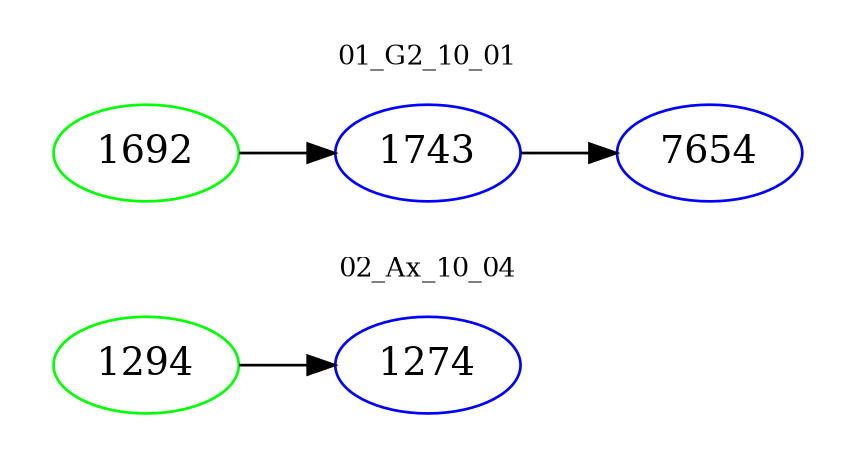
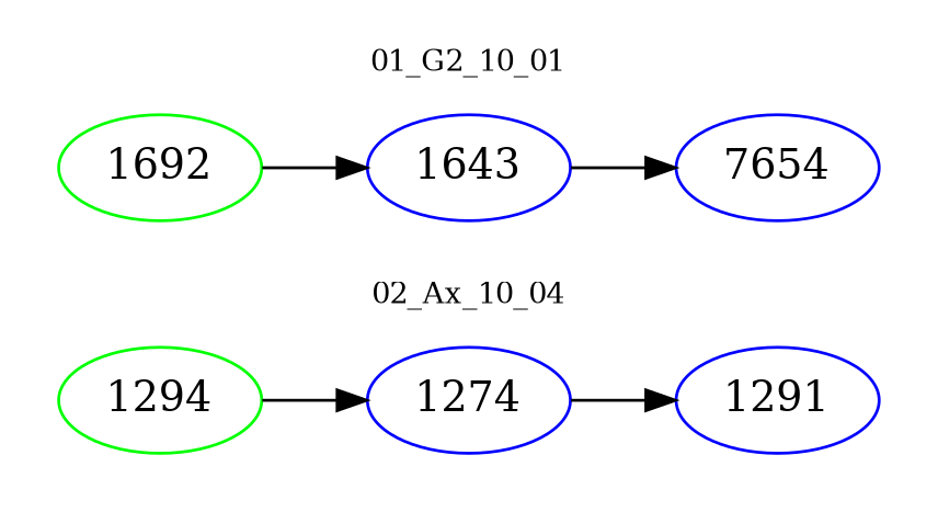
  digraph {
    rankdir=LR
    node [color=blue]
    edge [color=black]
    n1 [color=green label=1294]
    n2 [label=1274]
+   n3 [label=1291]
    n4 [color=green label=1692]
-   n5 [label=1743]
+   n5 [label=1643]
    n6 [label=7654]
    subgraph cluster_1 {
      color=white
      fontsize=10
      label="02_Ax_10_04"
      n1
      n2
+     n3
    }
    subgraph cluster_2 {
      color=white
      fontsize=10
      label="01_G2_10_01"
      n4
      n5
      n6
    }
    n1 -> n2
+   n2 -> n3
    n4 -> n5
    n5 -> n6
  }
